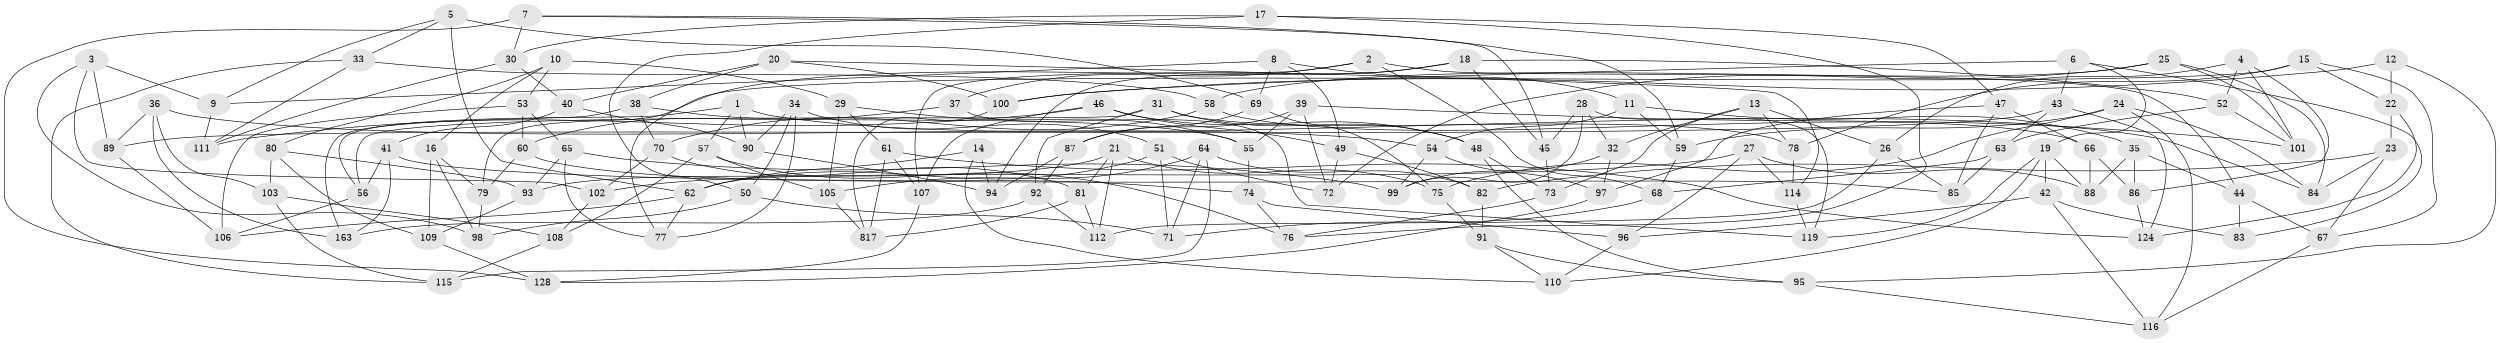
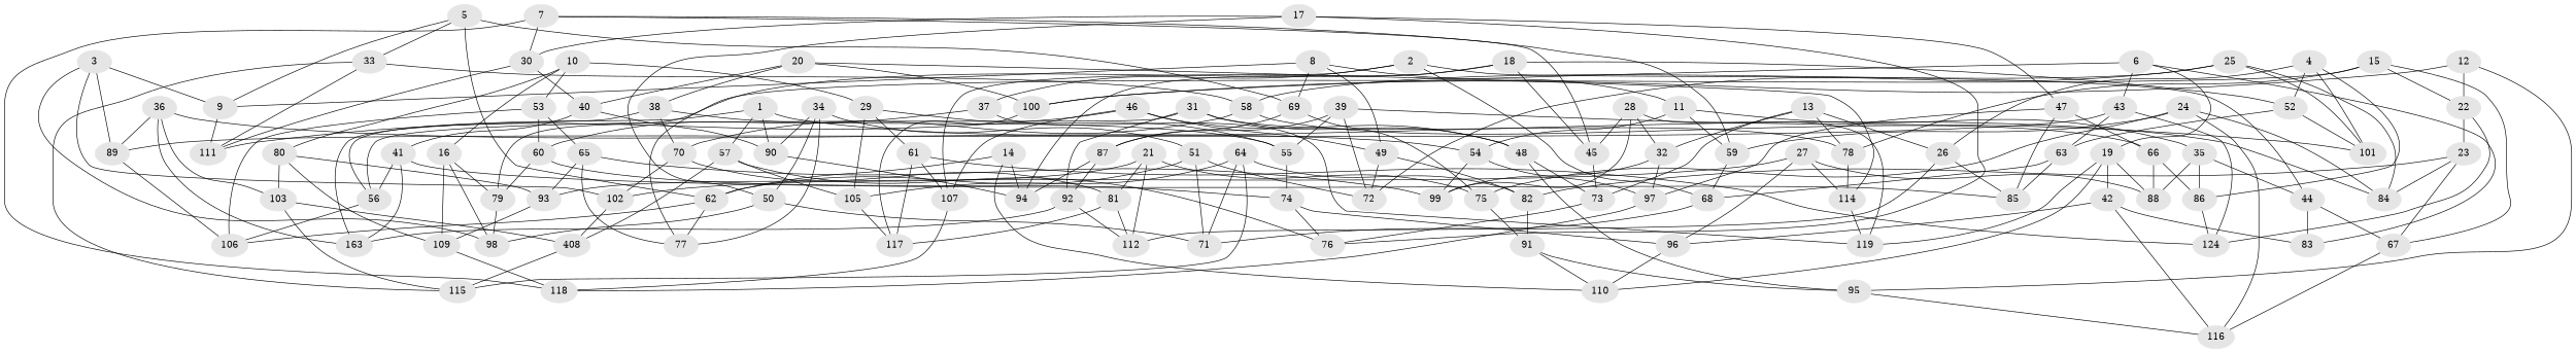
  graph {
    node [color=gray90 style=filled]
    1
    56
    57
    84
    90
    106
    76
    105
-   108
+   108 [label=408]
    94
    2
    37
    44
    68
    107
    119
    60
    83
    67
    71
-   118 [label=128]
+   118
    3
    9
    89
    98
    102
    111
    4
    26
    52
    86
    101
    112
    85
    63
    n36 [label=124]
    5
    33
    62
    69
    58
    115
    77
    75
    87
    6
    19
    43
    100
    110
    88
    42
-   117 [label=817]
+   117
    7
    30
    45
    59
    40
    73
    8
    11
    49
    35
    54
    82
    72
    10
    16
    29
    53
    80
    79
    109
    55
    61
    65
    93
    103
    99
    97
    12
    22
    95
    23
    116
    13
    32
    78
    114
    14
    15
    17
    47
    50
    66
    18
    20
    38
    n99 [label=163]
    70
    41
    21
    81
    91
    24
    25
    27
    96
    28
    74
    31
    48
    92
    34
    51
    36
    39
    46
    64
    1 -- 56
    1 -- 57
    1 -- 84
    1 -- 90
    56 -- 106
    57 -- 76
    57 -- 105
    57 -- 108
    90 -- 94
    105 -- 117
    108 -- 115
    2 -- 37
    2 -- 44
    2 -- 68
    2 -- 107
    37 -- 119
    37 -- 60
    44 -- 83
    44 -- 67
    68 -- 71
    107 -- 118
    60 -- 79
    60 -- 74
    67 -- 116
    3 -- 9
    3 -- 89
    3 -- 98
    3 -- 102
    9 -- 111
    89 -- 106
    102 -- 108
    4 -- 26
    4 -- 52
    4 -- 86
    4 -- 101
    26 -- 112
    26 -- 85
    52 -- 101
    52 -- 63
    86 -- n36
    63 -- 68
    63 -- 85
    5 -- 9
    5 -- 33
    5 -- 62
    5 -- 69
    33 -- 111
    33 -- 58
    33 -- 115
    62 -- 106
    62 -- 77
    69 -- 75
    69 -- 87
    58 -- 66
    58 -- 70
    75 -- 91
    87 -- 94
    87 -- 92
    6 -- 83
    6 -- 19
    6 -- 43
    6 -- 100
    19 -- 119
    19 -- 110
    19 -- 88
    19 -- 42
    43 -- 89
    43 -- 63
    43 -- n36
    100 -- 117
    42 -- 83
    42 -- 116
    42 -- 96
    7 -- 118
    7 -- 30
    7 -- 45
    7 -- 59
    30 -- 111
    30 -- 40
    45 -- 73
    59 -- 68
    40 -- 90
    40 -- 41
    73 -- 76
    8 -- 9
    8 -- 69
    8 -- 11
    8 -- 49
    11 -- 59
    11 -- 35
    11 -- 54
    49 -- 82
    49 -- 72
    35 -- 44
    35 -- 86
    35 -- 88
    54 -- 99
    54 -- 97
    82 -- 91
    10 -- 16
    10 -- 29
    10 -- 53
    10 -- 80
    16 -- 98
    16 -- 79
    16 -- 109
    29 -- 105
    29 -- 55
    29 -- 61
    53 -- 106
    53 -- 60
    53 -- 65
    80 -- 109
    80 -- 93
    80 -- 103
    79 -- 98
    109 -- 118
    55 -- 74
    61 -- 107
    61 -- n36
    61 -- 117
    65 -- 77
    65 -- 93
    65 -- 99
    93 -- 109
    103 -- 108
    103 -- 115
    97 -- 118
    12 -- 100
    12 -- 22
    12 -- 95
    22 -- n36
    22 -- 23
    95 -- 116
    23 -- 84
    23 -- 67
    23 -- 82
    13 -- 26
    13 -- 73
    13 -- 32
    13 -- 78
    32 -- 99
    32 -- 97
    78 -- 114
    114 -- 119
    14 -- 94
    14 -- 62
    14 -- 110
    15 -- 67
    15 -- 79
    15 -- 22
    15 -- 78
    17 -- 76
    17 -- 30
    17 -- 47
    17 -- 50
    47 -- 85
    47 -- 97
    47 -- 66
    50 -- 71
    50 -- 98
    66 -- 86
    66 -- 88
    18 -- 94
    18 -- 52
    18 -- 77
    18 -- 45
    20 -- 100
    20 -- 40
    20 -- 114
    20 -- 38
    38 -- 55
    38 -- n99
    38 -- 70
    70 -- 102
    70 -- 81
    41 -- 56
    41 -- 85
    41 -- n99
    21 -- 112
    21 -- 75
    21 -- 93
    21 -- 81
    81 -- 112
    81 -- 117
    91 -- 110
    91 -- 95
    24 -- 84
    24 -- 75
    24 -- 59
    24 -- 116
    25 -- 84
    25 -- 101
    25 -- 58
    25 -- 72
    27 -- 102
    27 -- 88
    27 -- 114
    27 -- 96
    96 -- 110
    28 -- 119
    28 -- 45
    28 -- 99
    28 -- 32
    74 -- 76
    74 -- 96
    31 -- 56
    31 -- 78
    31 -- 48
    31 -- 92
    48 -- 73
    48 -- 95
    92 -- 112
    92 -- n99
    34 -- 90
    34 -- 77
    34 -- 50
    34 -- 51
    51 -- 71
    51 -- 62
    51 -- 72
    36 -- 89
    36 -- 54
    36 -- 103
    36 -- n99
    39 -- 101
    39 -- 87
    39 -- 72
    39 -- 55
    46 -- 107
    46 -- 111
    46 -- 49
    46 -- 48
    64 -- 105
    64 -- 71
    64 -- 115
    64 -- 82
  }
